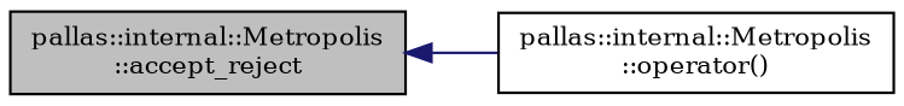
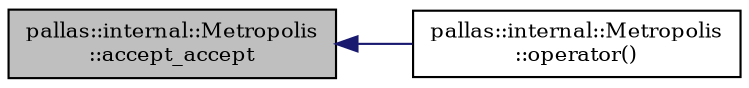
  digraph {
    rankdir=LR
    fontname="DejaVu Serif"
    node [color=black fontname="DejaVu Serif" fontsize=10 shape=record style=filled]
-   n1 [fillcolor=grey75 fontcolor=black height=0.2 label="pallas::internal::Metropolis\l::accept_reject" width=0.4]
+   n1 [fillcolor=grey75 fontcolor=black height=0.2 label="pallas::internal::Metropolis\l::accept_accept" width=0.4]
    n2 [fillcolor=white height=0.2 label="pallas::internal::Metropolis\l::operator()" width=0.4]
    n1 -> n2 [color=midnightblue dir=back fontname="DejaVu Serif" fontsize=10 labelfontname=Helvetica labelfontsize=10 style=solid]
  }
